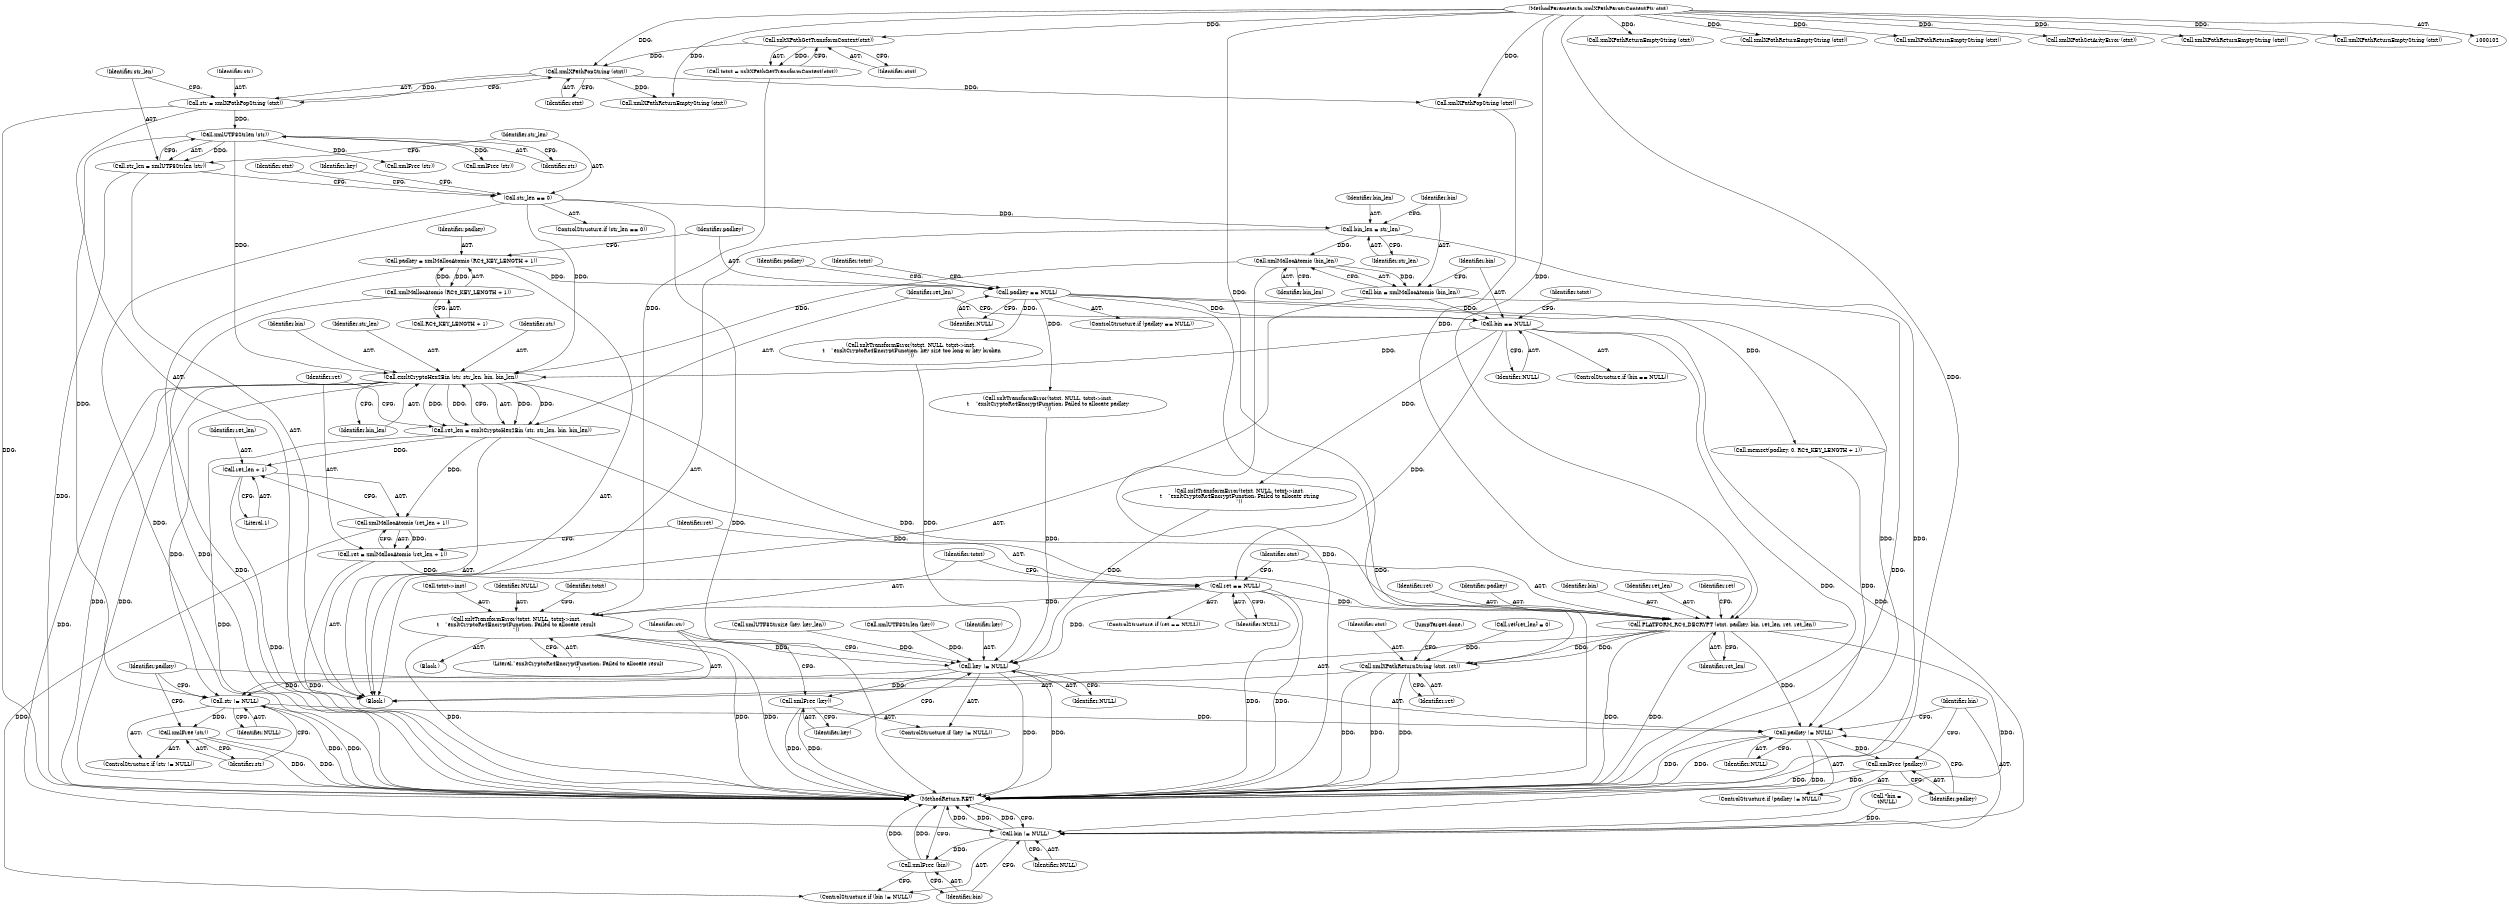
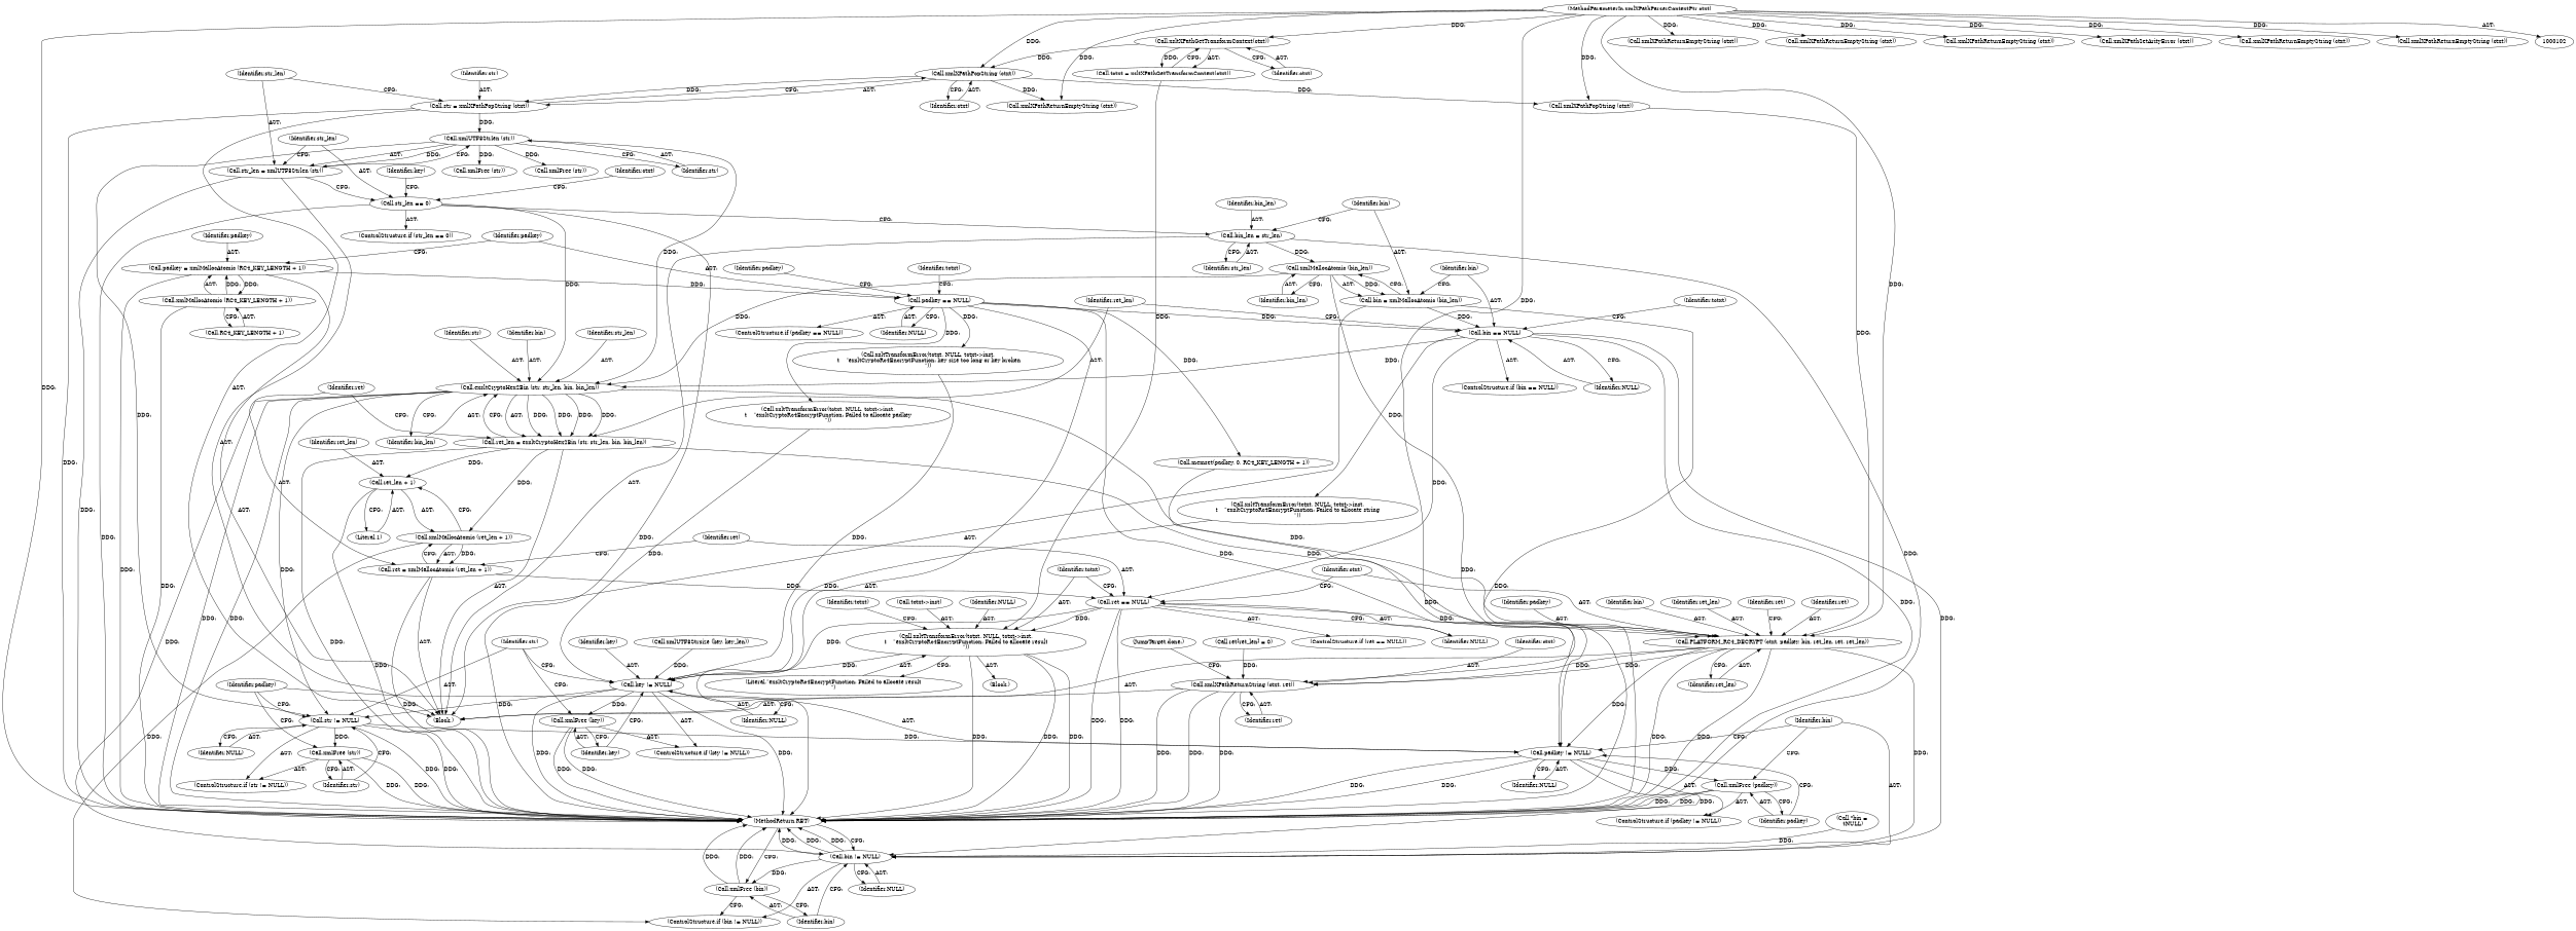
  digraph {
    fontname="DejaVu Serif"
    node [fontname="DejaVu Serif"]
    edge [fontname="DejaVu Serif"]
    n1 [label="(Call,exsltCryptoHex2Bin (str, str_len, bin, bin_len))"]
    n2 [label="(Call,ret_len = exsltCryptoHex2Bin (str, str_len, bin, bin_len))"]
    n3 [label="(Call,str != NULL)"]
    n4 [label="(Call,bin != NULL)"]
    n5 [label="(Call,PLATFORM_RC4_DECRYPT (ctxt, padkey, bin, ret_len, ret, ret_len))"]
    n6 [label="(Identifier,bin_len)"]
    n7 [label="(MethodReturn,RET)"]
    n8 [label="(Block,)"]
    n9 [label="(Call,xmlMallocAtomic (ret_len + 1))"]
    n10 [label="(Call,ret_len + 1)"]
    n11 [label="(Call,padkey != NULL)"]
    n12 [label="(Call,xmlFree (str))"]
    n13 [label="(ControlStructure,if (str != NULL))"]
    n14 [label="(Identifier,NULL)"]
    n15 [label="(Call,xmlFree (bin))"]
    n16 [label="(Identifier,NULL)"]
    n17 [label="(ControlStructure,if (bin != NULL))"]
    n18 [label="(Call,xmlXPathReturnString (ctxt, ret))"]
    n19 [label="(Identifier,ret_len)"]
    n20 [label="(Call,xmlUTF8Strlen (str))"]
    n21 [label="(Call,str_len = xmlUTF8Strlen (str))"]
    n22 [label="(Call,xmlFree (str))"]
    n23 [label="(Call,xmlFree (str))"]
    n24 [label="(Identifier,str)"]
    n25 [label="(Call,str_len == 0)"]
    n26 [label="(Call,str = xmlXPathPopString (ctxt))"]
    n27 [label="(Call,xmlXPathPopString (ctxt))"]
    n28 [label="(Call,xmlXPathReturnEmptyString (ctxt))"]
    n29 [label="(Call,xmlXPathPopString (ctxt))"]
    n30 [label="(Identifier,ctxt)"]
    n31 [label="(Call,xsltXPathGetTransformContext(ctxt))"]
    n32 [label="(Identifier,ctxt)"]
    n33 [label="(Call,tctxt = xsltXPathGetTransformContext(ctxt))"]
    n34 [label="(Call,xsltTransformError(tctxt, NULL, tctxt->inst,\n\t    \"exsltCryptoRc4EncryptFunction: Failed to allocate result\n\"))"]
    n35 [label="(MethodParameterIn,xmlXPathParserContextPtr ctxt)"]
    n36 [label="(Call,xmlXPathReturnEmptyString (ctxt))"]
    n37 [label="(Call,xmlXPathReturnEmptyString (ctxt))"]
    n38 [label="(Call,xmlXPathReturnEmptyString (ctxt))"]
    n39 [label="(Call,xmlXPathSetArityError (ctxt))"]
    n40 [label="(Call,xmlXPathReturnEmptyString (ctxt))"]
    n41 [label="(Call,xmlXPathReturnEmptyString (ctxt))"]
    1000102
    n43 [label="(Identifier,ret)"]
    n44 [label="(Call,bin_len = str_len)"]
    n45 [label="(ControlStructure,if (str_len == 0))"]
    n46 [label="(Call,xmlMallocAtomic (bin_len))"]
    n47 [label="(Identifier,str_len)"]
    n48 [label="(Call,bin == NULL)"]
    n49 [label="(Call,ret == NULL)"]
    n50 [label="(Identifier,NULL)"]
    n51 [label="(Call,xsltTransformError(tctxt, NULL, tctxt->inst,\n\t    \"exsltCryptoRc4EncryptFunction: Failed to allocate string\n\"))"]
    n52 [label="(ControlStructure,if (bin == NULL))"]
    n53 [label="(Call,key != NULL)"]
    n54 [label="(ControlStructure,if (ret == NULL))"]
    n55 [label="(Identifier,NULL)"]
    n56 [label="(Call,bin = xmlMallocAtomic (bin_len))"]
    n57 [label="(Identifier,bin_len)"]
    n58 [label="(Call,padkey == NULL)"]
    n59 [label="(Call,xsltTransformError(tctxt, NULL, tctxt->inst,\n \t    \"exsltCryptoRc4EncryptFunction: key size too long or key broken\n\"))"]
    n60 [label="(Call,memset(padkey, 0, RC4_KEY_LENGTH + 1))"]
    n61 [label="(ControlStructure,if (padkey == NULL))"]
    n62 [label="(Identifier,NULL)"]
    n63 [label="(Call,xsltTransformError(tctxt, NULL, tctxt->inst,\n\t    \"exsltCryptoRc4EncryptFunction: Failed to allocate padkey\n\"))"]
    n64 [label="(Call,xmlFree (padkey))"]
    n65 [label="(Identifier,NULL)"]
    n66 [label="(ControlStructure,if (padkey != NULL))"]
    n67 [label="(Call,padkey = xmlMallocAtomic (RC4_KEY_LENGTH + 1))"]
    n68 [label="(Call,xmlMallocAtomic (RC4_KEY_LENGTH + 1))"]
    n69 [label="(Call,RC4_KEY_LENGTH + 1)"]
    n70 [label="(Call,ret = xmlMallocAtomic (ret_len + 1))"]
    n71 [label="(Literal,1)"]
    n72 [label="(Block,)"]
    n73 [label="(Literal,\"exsltCryptoRc4EncryptFunction: Failed to allocate result\n\")"]
    n74 [label="(Call,xmlFree (key))"]
    n75 [label="(Identifier,NULL)"]
    n76 [label="(ControlStructure,if (key != NULL))"]
    n77 [label="(Identifier,key)"]
    n78 [label="(Identifier,str)"]
    n79 [label="(Identifier,padkey)"]
    n80 [label="(Identifier,bin)"]
    n81 [label="(Identifier,bin)"]
    n82 [label="(Identifier,padkey)"]
    n83 [label="(Call,ret[ret_len] = 0)"]
    n84 [label="(Identifier,bin_len)"]
    n85 [label="(Identifier,tctxt)"]
    n86 [label="(Identifier,tctxt)"]
    n87 [label="(Call,xmlUTF8Strsize (key, key_len))"]
    n88 [label="(Identifier,tctxt)"]
    n89 [label="(Identifier,tctxt)"]
    n90 [label="(Identifier,key)"]
    n91 [label="(Identifier,bin)"]
    n92 [label="(Identifier,ctxt)"]
    n93 [label="(Identifier,padkey)"]
    n94 [label="(Identifier,ret_len)"]
    n95 [label="(Identifier,ret_len)"]
    n96 [label="(Call,tctxt->inst)"]
    n97 [label="(Identifier,ret)"]
    n98 [label="(Identifier,str_len)"]
    n99 [label="(Call,*bin =\n \tNULL)"]
    n100 [label="(Identifier,ret)"]
    n101 [label="(Identifier,padkey)"]
-   n102 [label="(Call,xmlUTF8Strlen (key))"]
    n103 [label="(Identifier,ret)"]
    n104 [label="(Identifier,ctxt)"]
    n105 [label="(Identifier,str_len)"]
    n106 [label="(Identifier,str)"]
    n107 [label="(Identifier,padkey)"]
    n108 [label="(Identifier,bin)"]
    n109 [label="(Identifier,str)"]
    n110 [label="(Identifier,ret)"]
    n111 [label="(Identifier,str_len)"]
    n112 [label="(Identifier,bin)"]
    n113 [label="(Identifier,ret_len)"]
    n114 [label="(Identifier,padkey)"]
    n115 [label="(Identifier,bin)"]
    n116 [label="(Identifier,ctxt)"]
    n117 [label="(Identifier,key)"]
    n118 [label="(Identifier,NULL)"]
    n119 [label="(JumpTarget,done:)"]
    n120 [label="(Identifier,str)"]
    n1 -> n2 [label="AST: "]
    n1 -> n2 [label="DDG: "]
    n1 -> n2 [label="DDG: "]
    n1 -> n2 [label="DDG: "]
    n1 -> n2 [label="DDG: "]
    n1 -> n3 [label="DDG: "]
    n1 -> n4 [label="DDG: "]
    n1 -> n5 [label="DDG: "]
    n1 -> n6 [label="CFG: "]
    n1 -> n7 [label="DDG: "]
    n1 -> n7 [label="DDG: "]
    n2 -> n1 [label="CFG: "]
    n2 -> n5 [label="DDG: "]
    n2 -> n7 [label="DDG: "]
    n2 -> n8 [label="AST: "]
    n2 -> n9 [label="DDG: "]
    n2 -> n10 [label="DDG: "]
    n3 -> n7 [label="DDG: "]
    n3 -> n7 [label="DDG: "]
    n3 -> n11 [label="DDG: "]
    n3 -> n12 [label="DDG: "]
    n3 -> n13 [label="AST: "]
    n3 -> n14 [label="CFG: "]
    n4 -> n7 [label="DDG: "]
    n4 -> n7 [label="DDG: "]
    n4 -> n7 [label="DDG: "]
    n4 -> n15 [label="DDG: "]
    n4 -> n16 [label="CFG: "]
    n4 -> n17 [label="AST: "]
    n5 -> n4 [label="DDG: "]
    n5 -> n7 [label="DDG: "]
    n5 -> n7 [label="DDG: "]
    n5 -> n8 [label="AST: "]
    n5 -> n11 [label="DDG: "]
    n5 -> n18 [label="DDG: "]
    n5 -> n18 [label="DDG: "]
    n5 -> n19 [label="CFG: "]
    n6 -> n1 [label="AST: "]
    n7 -> n4 [label="CFG: "]
    n7 -> n15 [label="CFG: "]
    n9 -> n10 [label="CFG: "]
    n9 -> n17 [label="DDG: "]
    n9 -> n70 [label="AST: "]
    n9 -> n70 [label="DDG: "]
    n10 -> n7 [label="DDG: "]
    n10 -> n9 [label="AST: "]
    n10 -> n71 [label="CFG: "]
    n11 -> n4 [label="DDG: "]
    n11 -> n7 [label="DDG: "]
    n11 -> n7 [label="DDG: "]
    n11 -> n64 [label="DDG: "]
    n11 -> n65 [label="CFG: "]
    n11 -> n66 [label="AST: "]
    n12 -> n7 [label="DDG: "]
    n12 -> n7 [label="DDG: "]
    n12 -> n13 [label="AST: "]
    n12 -> n78 [label="CFG: "]
    n14 -> n3 [label="AST: "]
    n15 -> n7 [label="DDG: "]
    n15 -> n7 [label="DDG: "]
    n15 -> n17 [label="CFG: "]
    n15 -> n80 [label="CFG: "]
    n16 -> n4 [label="AST: "]
    n18 -> n7 [label="DDG: "]
    n18 -> n7 [label="DDG: "]
    n18 -> n7 [label="DDG: "]
    n18 -> n8 [label="AST: "]
    n18 -> n43 [label="CFG: "]
    n19 -> n5 [label="AST: "]
    n20 -> n1 [label="DDG: "]
    n20 -> n3 [label="DDG: "]
    n20 -> n21 [label="AST: "]
    n20 -> n21 [label="DDG: "]
    n20 -> n22 [label="DDG: "]
    n20 -> n23 [label="DDG: "]
    n20 -> n24 [label="CFG: "]
    n21 -> n7 [label="DDG: "]
    n21 -> n8 [label="AST: "]
    n21 -> n20 [label="CFG: "]
    n21 -> n25 [label="CFG: "]
    n24 -> n20 [label="AST: "]
    n25 -> n1 [label="DDG: "]
    n25 -> n7 [label="DDG: "]
    n25 -> n7 [label="DDG: "]
-   n25 -> n44 [label="DDG: "]
+   n25 -> n44 [label="CFG: "]
    n25 -> n45 [label="AST: "]
    n26 -> n7 [label="DDG: "]
    n26 -> n8 [label="AST: "]
    n26 -> n20 [label="DDG: "]
    n26 -> n27 [label="CFG: "]
    n27 -> n26 [label="AST: "]
    n27 -> n26 [label="DDG: "]
    n27 -> n28 [label="DDG: "]
    n27 -> n29 [label="DDG: "]
    n27 -> n30 [label="CFG: "]
    n29 -> n5 [label="DDG: "]
    n30 -> n27 [label="AST: "]
    n31 -> n27 [label="DDG: "]
    n31 -> n32 [label="CFG: "]
    n31 -> n33 [label="AST: "]
    n31 -> n33 [label="DDG: "]
    n32 -> n31 [label="AST: "]
    n33 -> n31 [label="CFG: "]
    n33 -> n34 [label="DDG: "]
    n34 -> n7 [label="DDG: "]
    n34 -> n7 [label="DDG: "]
    n34 -> n7 [label="DDG: "]
    n34 -> n53 [label="DDG: "]
    n34 -> n72 [label="AST: "]
    n34 -> n73 [label="CFG: "]
    n35 -> n5 [label="DDG: "]
    n35 -> n7 [label="DDG: "]
    n35 -> n18 [label="DDG: "]
    n35 -> n27 [label="DDG: "]
    n35 -> n28 [label="DDG: "]
    n35 -> n29 [label="DDG: "]
    n35 -> n31 [label="DDG: "]
    n35 -> n36 [label="DDG: "]
    n35 -> n37 [label="DDG: "]
    n35 -> n38 [label="DDG: "]
    n35 -> n39 [label="DDG: "]
    n35 -> n40 [label="DDG: "]
    n35 -> n41 [label="DDG: "]
    n35 -> 1000102 [label="AST: "]
    n43 -> n18 [label="AST: "]
    n44 -> n7 [label="DDG: "]
    n44 -> n8 [label="AST: "]
    n44 -> n46 [label="DDG: "]
    n44 -> n47 [label="CFG: "]
    n46 -> n1 [label="DDG: "]
    n46 -> n7 [label="DDG: "]
    n46 -> n56 [label="AST: "]
    n46 -> n56 [label="DDG: "]
    n46 -> n57 [label="CFG: "]
    n47 -> n44 [label="AST: "]
    n48 -> n1 [label="DDG: "]
    n48 -> n4 [label="DDG: "]
    n48 -> n7 [label="DDG: "]
    n48 -> n49 [label="DDG: "]
    n48 -> n50 [label="CFG: "]
    n48 -> n51 [label="DDG: "]
    n48 -> n52 [label="AST: "]
    n49 -> n5 [label="DDG: "]
    n49 -> n7 [label="DDG: "]
    n49 -> n7 [label="DDG: "]
    n49 -> n34 [label="DDG: "]
    n49 -> n53 [label="DDG: "]
    n49 -> n54 [label="AST: "]
    n49 -> n55 [label="CFG: "]
    n50 -> n48 [label="AST: "]
    n51 -> n53 [label="DDG: "]
    n53 -> n3 [label="DDG: "]
    n53 -> n7 [label="DDG: "]
    n53 -> n7 [label="DDG: "]
    n53 -> n74 [label="DDG: "]
    n53 -> n75 [label="CFG: "]
    n53 -> n76 [label="AST: "]
    n55 -> n49 [label="AST: "]
    n56 -> n7 [label="DDG: "]
    n56 -> n8 [label="AST: "]
    n56 -> n46 [label="CFG: "]
    n56 -> n48 [label="DDG: "]
    n57 -> n46 [label="AST: "]
-   n58 -> n7 [label="DDG: "]
+   n58 -> n7 [label="AST: "]
    n58 -> n11 [label="DDG: "]
    n58 -> n48 [label="DDG: "]
    n58 -> n59 [label="DDG: "]
    n58 -> n60 [label="DDG: "]
    n58 -> n61 [label="AST: "]
    n58 -> n62 [label="CFG: "]
    n58 -> n63 [label="DDG: "]
    n59 -> n53 [label="DDG: "]
    n60 -> n11 [label="DDG: "]
    n62 -> n58 [label="AST: "]
    n63 -> n53 [label="DDG: "]
    n64 -> n7 [label="DDG: "]
    n64 -> n7 [label="DDG: "]
    n64 -> n66 [label="AST: "]
    n64 -> n79 [label="CFG: "]
    n65 -> n11 [label="AST: "]
    n67 -> n7 [label="DDG: "]
    n67 -> n8 [label="AST: "]
    n67 -> n58 [label="DDG: "]
    n67 -> n68 [label="DDG: "]
    n68 -> n7 [label="DDG: "]
    n68 -> n67 [label="AST: "]
    n68 -> n67 [label="DDG: "]
    n68 -> n69 [label="CFG: "]
    n69 -> n68 [label="AST: "]
    n70 -> n7 [label="DDG: "]
    n70 -> n8 [label="AST: "]
    n70 -> n9 [label="CFG: "]
    n70 -> n49 [label="DDG: "]
    n71 -> n10 [label="AST: "]
    n73 -> n34 [label="AST: "]
    n74 -> n7 [label="DDG: "]
    n74 -> n7 [label="DDG: "]
    n74 -> n76 [label="AST: "]
    n74 -> n77 [label="CFG: "]
    n75 -> n53 [label="AST: "]
    n77 -> n53 [label="CFG: "]
    n77 -> n74 [label="AST: "]
    n78 -> n3 [label="CFG: "]
    n78 -> n12 [label="AST: "]
    n79 -> n11 [label="CFG: "]
    n79 -> n64 [label="AST: "]
    n80 -> n4 [label="CFG: "]
    n80 -> n15 [label="AST: "]
    n81 -> n44 [label="CFG: "]
    n81 -> n56 [label="AST: "]
    n82 -> n3 [label="CFG: "]
    n82 -> n11 [label="AST: "]
    n82 -> n12 [label="CFG: "]
    n83 -> n18 [label="DDG: "]
    n84 -> n44 [label="AST: "]
    n85 -> n48 [label="CFG: "]
    n86 -> n58 [label="CFG: "]
    n87 -> n53 [label="DDG: "]
    n88 -> n34 [label="CFG: "]
    n89 -> n34 [label="AST: "]
    n89 -> n49 [label="CFG: "]
    n90 -> n53 [label="AST: "]
    n91 -> n5 [label="AST: "]
    n92 -> n25 [label="CFG: "]
    n93 -> n58 [label="CFG: "]
    n94 -> n5 [label="AST: "]
    n95 -> n10 [label="AST: "]
    n96 -> n34 [label="AST: "]
    n97 -> n5 [label="CFG: "]
    n98 -> n21 [label="CFG: "]
    n98 -> n25 [label="AST: "]
    n99 -> n4 [label="DDG: "]
    n100 -> n49 [label="AST: "]
    n100 -> n70 [label="CFG: "]
    n101 -> n58 [label="AST: "]
    n101 -> n67 [label="CFG: "]
-   n102 -> n53 [label="DDG: "]
    n103 -> n5 [label="AST: "]
    n104 -> n5 [label="AST: "]
    n104 -> n49 [label="CFG: "]
    n105 -> n21 [label="AST: "]
    n105 -> n26 [label="CFG: "]
    n106 -> n1 [label="AST: "]
    n107 -> n67 [label="AST: "]
    n108 -> n1 [label="AST: "]
    n109 -> n3 [label="AST: "]
    n109 -> n53 [label="CFG: "]
    n109 -> n74 [label="CFG: "]
    n110 -> n2 [label="CFG: "]
    n110 -> n70 [label="AST: "]
    n111 -> n1 [label="AST: "]
    n112 -> n48 [label="AST: "]
    n112 -> n56 [label="CFG: "]
    n113 -> n2 [label="AST: "]
    n113 -> n48 [label="CFG: "]
    n114 -> n5 [label="AST: "]
    n115 -> n4 [label="AST: "]
    n115 -> n11 [label="CFG: "]
    n115 -> n64 [label="CFG: "]
    n116 -> n18 [label="AST: "]
    n117 -> n25 [label="CFG: "]
    n118 -> n34 [label="AST: "]
    n119 -> n18 [label="CFG: "]
    n120 -> n26 [label="AST: "]
  }
